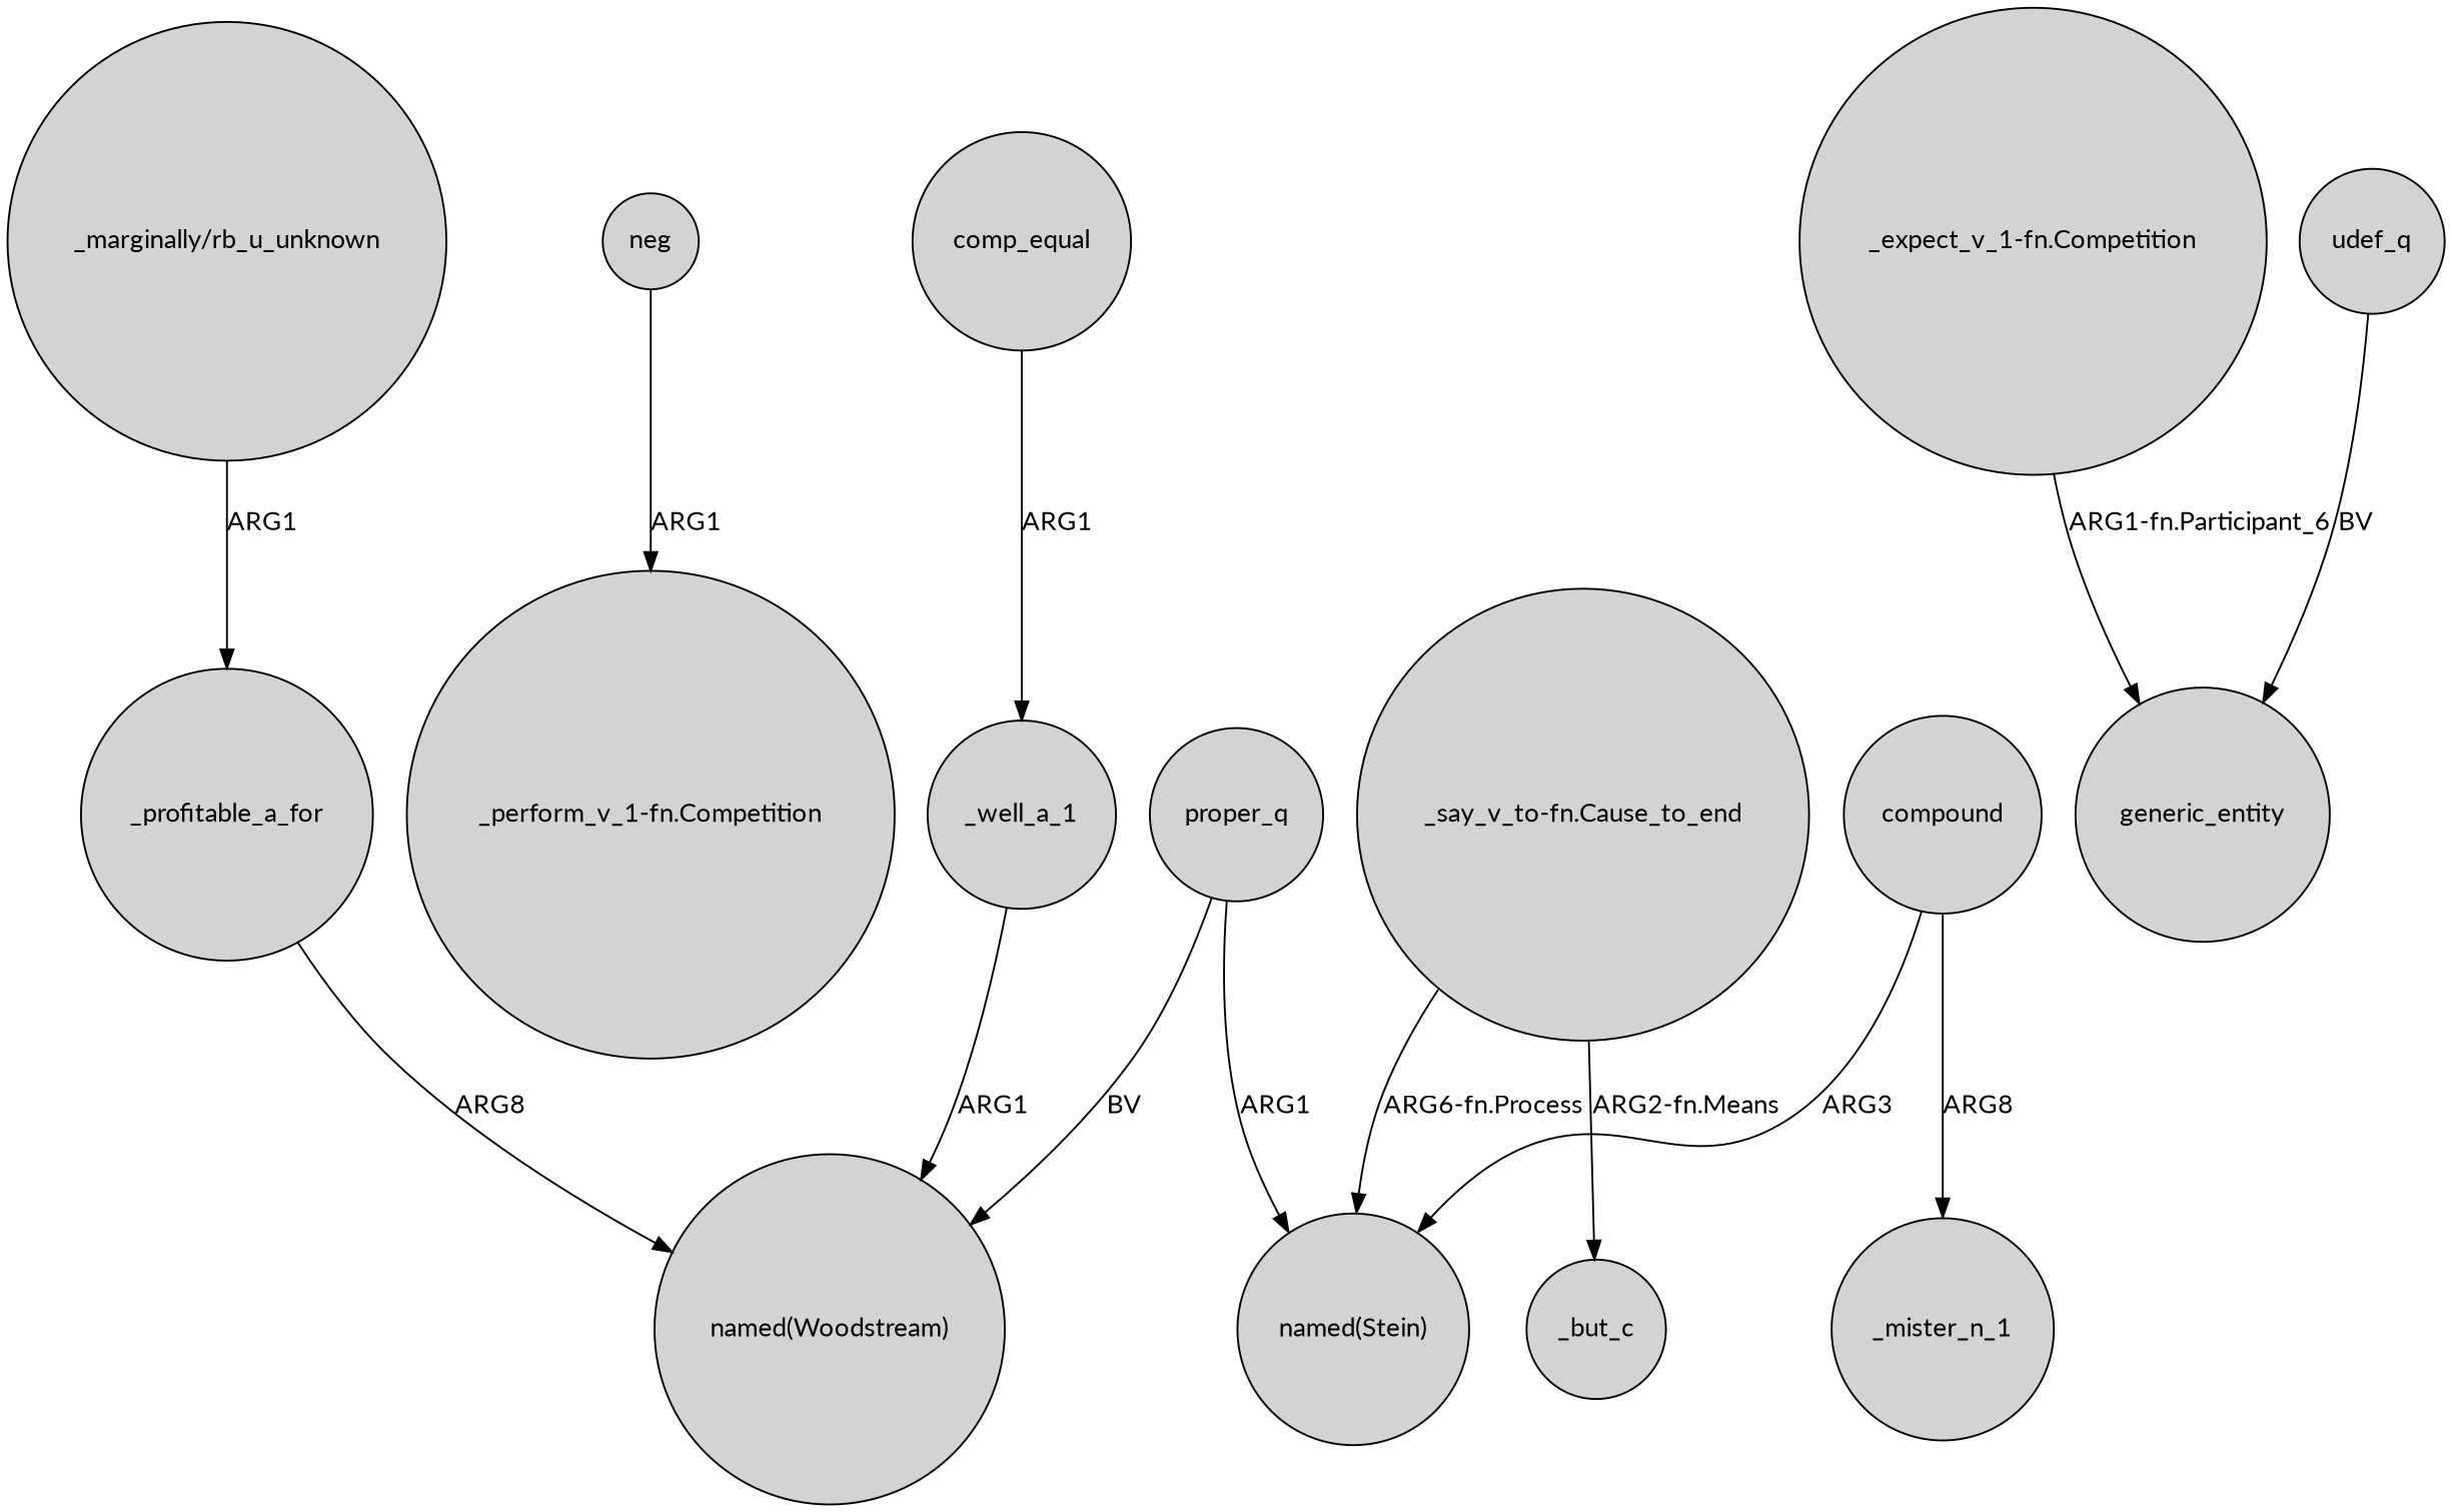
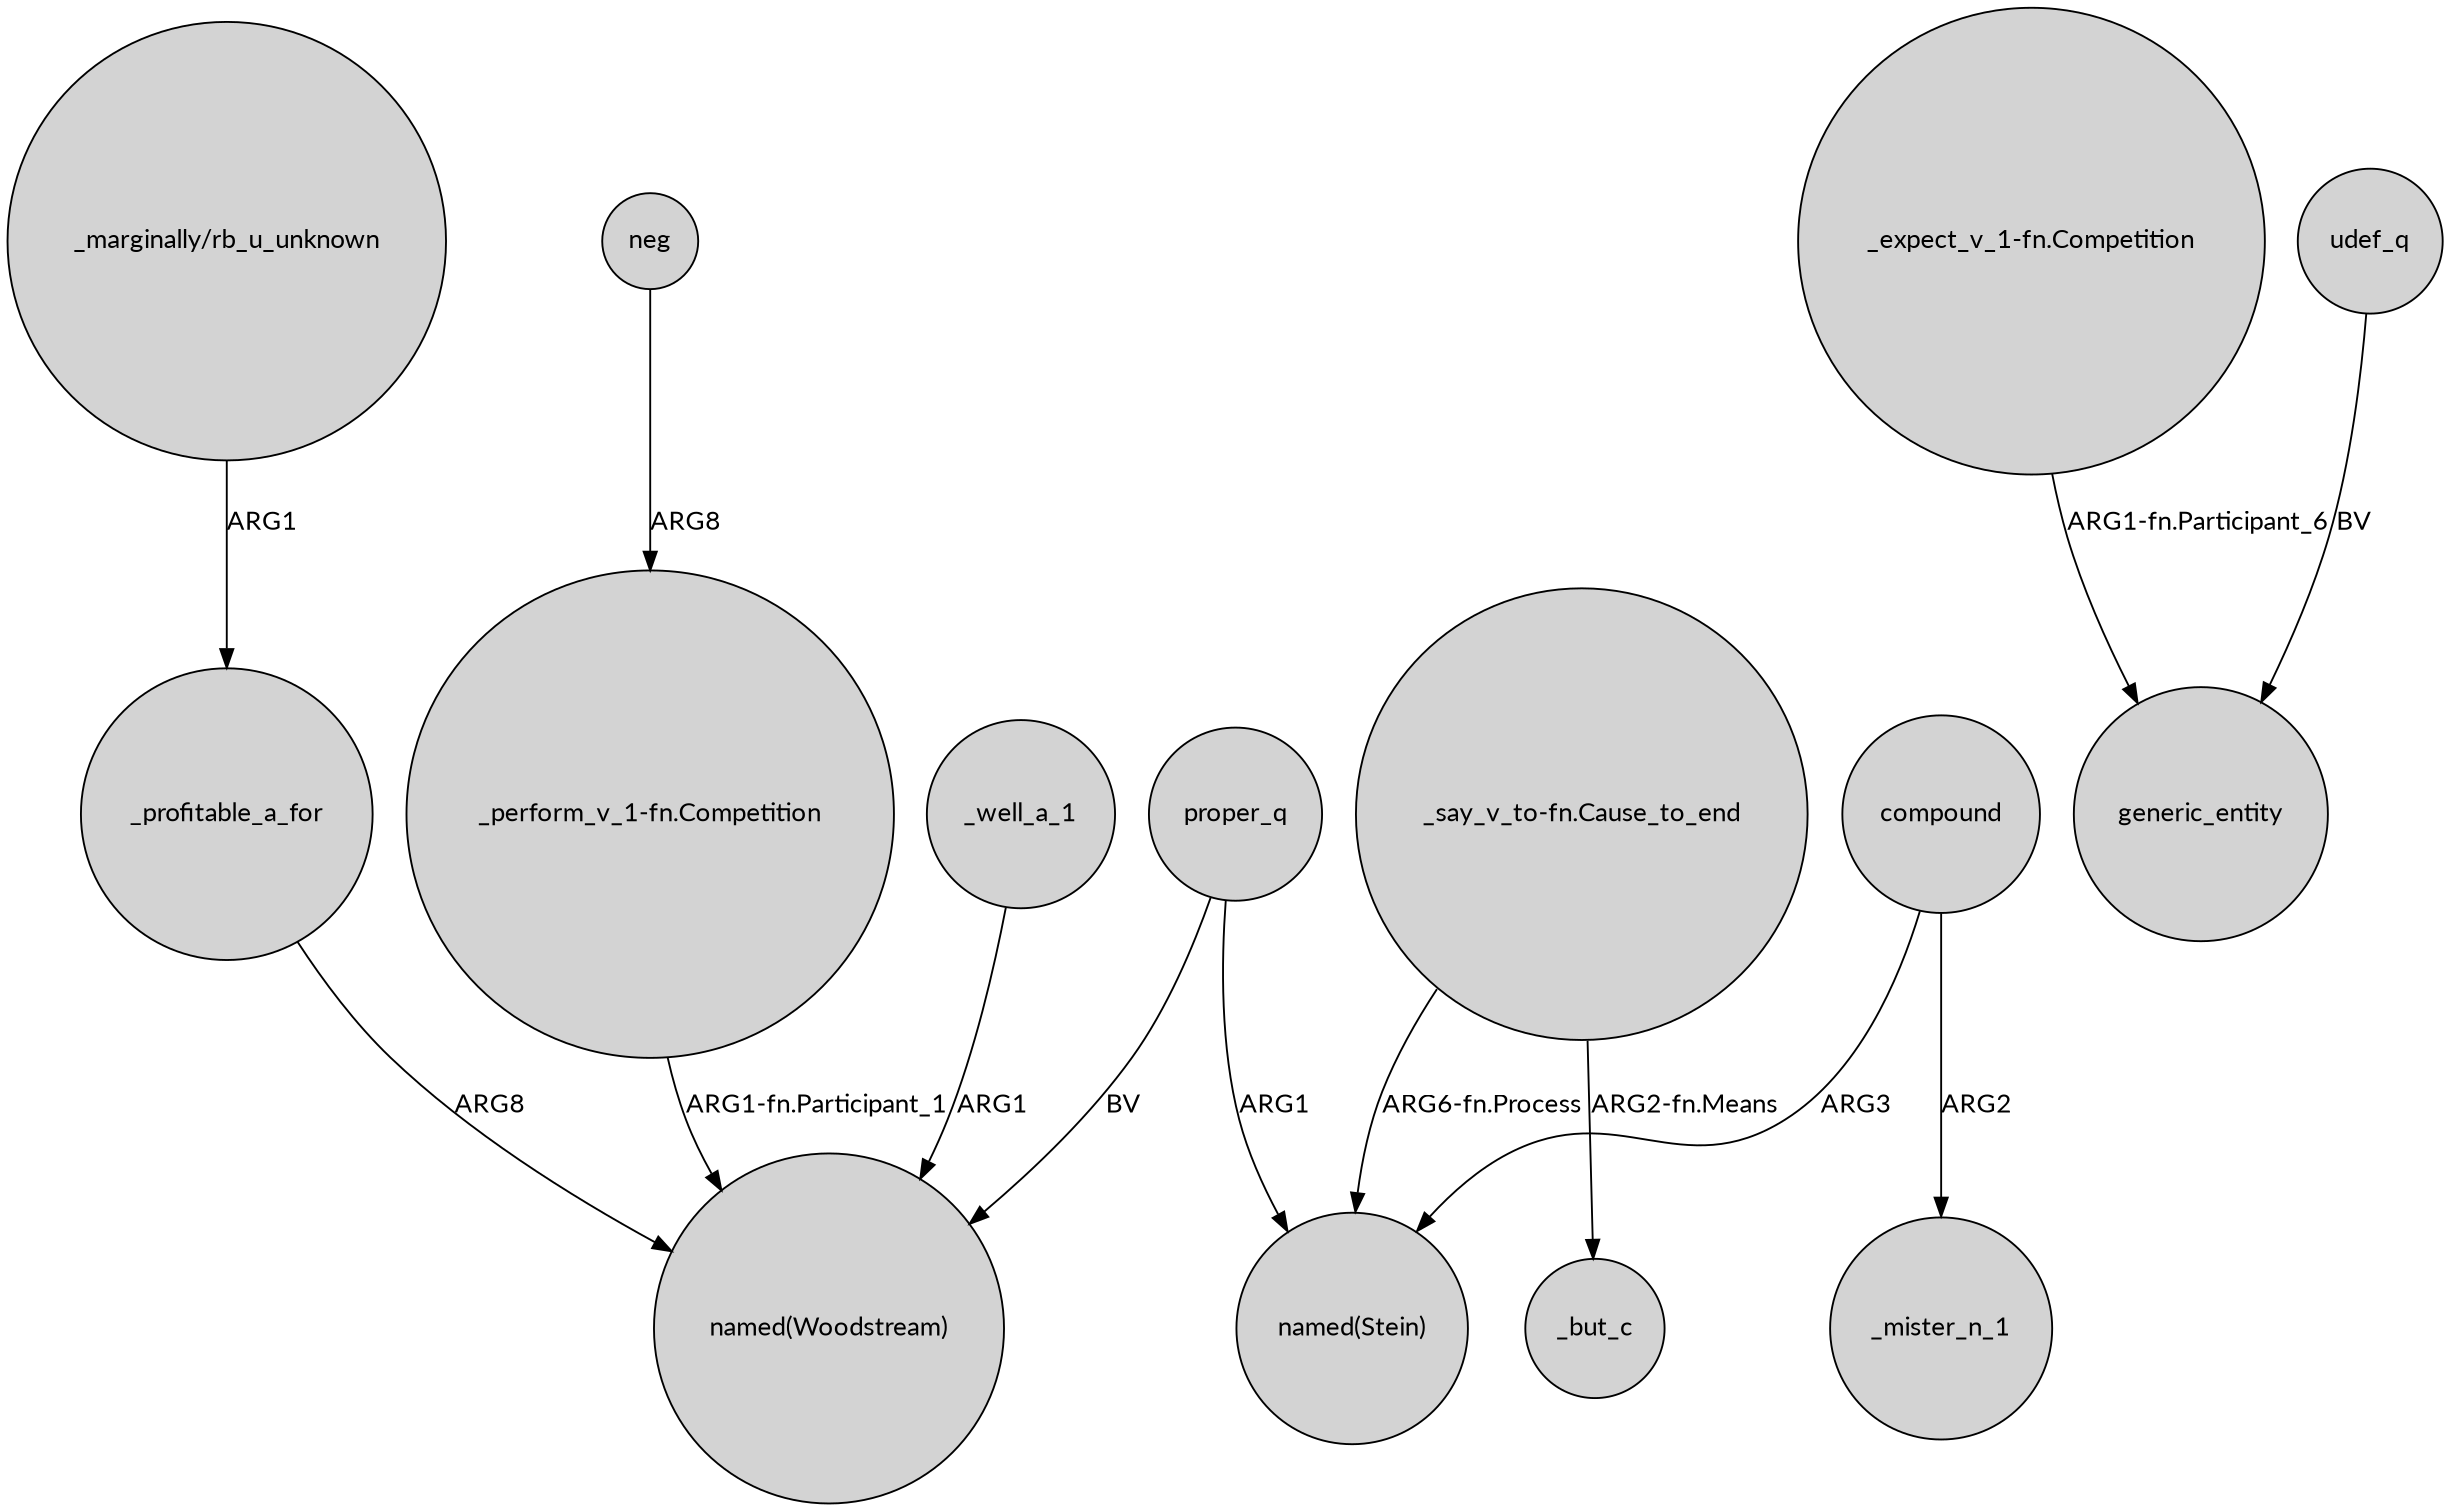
  digraph {
    fontname=Lato
    node [fontname=Lato shape=circle style=filled]
    edge [fontname=Lato]
-   comp_equal
    _well_a_1
    "named(Woodstream)"
    "_expect_v_1-fn.Competition"
    generic_entity
    "_perform_v_1-fn.Competition"
    "_say_v_to-fn.Cause_to_end"
    "named(Stein)"
    _but_c
    compound
    _mister_n_1
    proper_q
    udef_q
    "_marginally/rb_u_unknown"
    _profitable_a_for
    neg
-   comp_equal -> _well_a_1 [label=ARG1]
    _well_a_1 -> "named(Woodstream)" [label=ARG1]
    "_expect_v_1-fn.Competition" -> generic_entity [label="ARG1-fn.Participant_6"]
+   "_perform_v_1-fn.Competition" -> "named(Woodstream)" [label="ARG1-fn.Participant_1"]
    "_say_v_to-fn.Cause_to_end" -> "named(Stein)" [label="ARG6-fn.Process"]
    "_say_v_to-fn.Cause_to_end" -> _but_c [label="ARG2-fn.Means"]
    compound -> "named(Stein)" [label=ARG3]
-   compound -> _mister_n_1 [label=ARG8]
+   compound -> _mister_n_1 [label=ARG2]
    proper_q -> "named(Woodstream)" [label=BV]
    proper_q -> "named(Stein)" [label=ARG1]
    udef_q -> generic_entity [label=BV]
    "_marginally/rb_u_unknown" -> _profitable_a_for [label=ARG1]
    _profitable_a_for -> "named(Woodstream)" [label=ARG8]
-   neg -> "_perform_v_1-fn.Competition" [label=ARG1]
+   neg -> "_perform_v_1-fn.Competition" [label=ARG8]
  }
